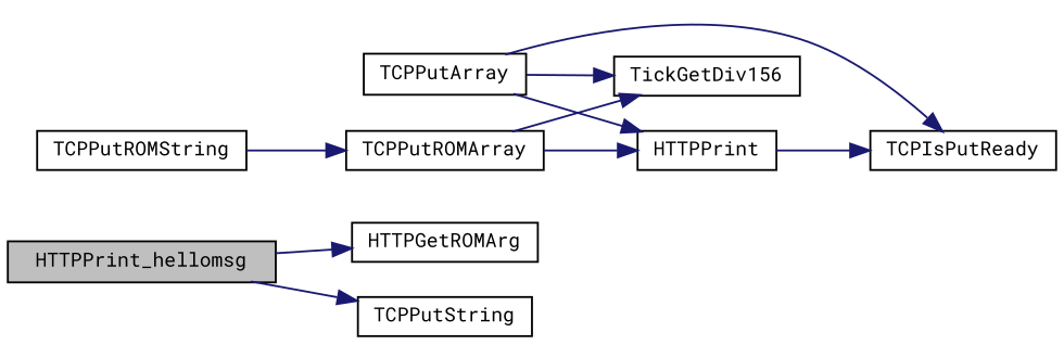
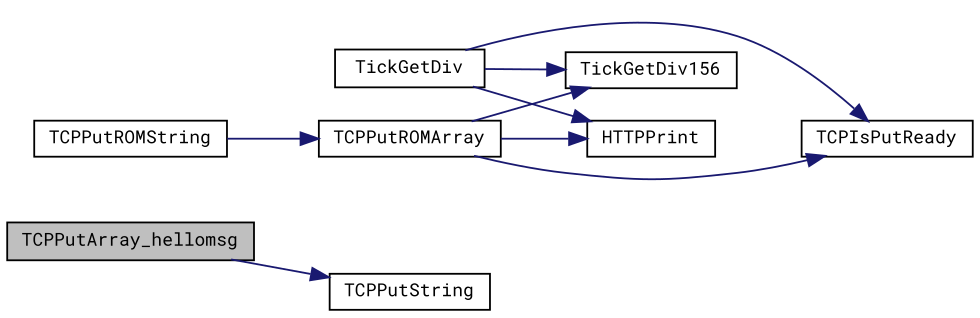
  digraph {
    fontname="Roboto Mono"
    rankdir=LR
    node [color=black fillcolor=white fontname="Roboto Mono" fontsize=10 shape=record style=filled]
    edge [color=midnightblue fontname="Roboto Mono" fontsize=10 labelfontname=Helvetica labelfontsize=10 style=solid]
-   n1 [fillcolor=grey75 fontcolor=black height=0.2 label=HTTPPrint_hellomsg width=0.4]
-   n2 [height=0.2 label=HTTPGetROMArg width=0.4]
+   n1 [fillcolor=grey75 fontcolor=black height=0.2 label=TCPPutArray_hellomsg width=0.4]
    n3 [height=0.2 label=TCPPutString width=0.4]
    n4 [height=0.2 label=TCPPutROMString width=0.4]
    n5 [height=0.2 label=TCPPutROMArray width=0.4]
    n6 [height=0.2 label=TCPIsPutReady width=0.4]
    n7 [height=0.2 label=HTTPPrint width=0.4]
    n8 [height=0.2 label=TickGetDiv156 width=0.4]
-   n9 [height=0.2 label=TCPPutArray width=0.4]
-   n1 -> n2
+   n9 [height=0.2 label=TickGetDiv width=0.4]
    n1 -> n3
    n4 -> n5
-   n7 -> n6
+   n5 -> n6
    n5 -> n7
    n5 -> n8
    n9 -> n6
    n9 -> n7
    n9 -> n8
  }
